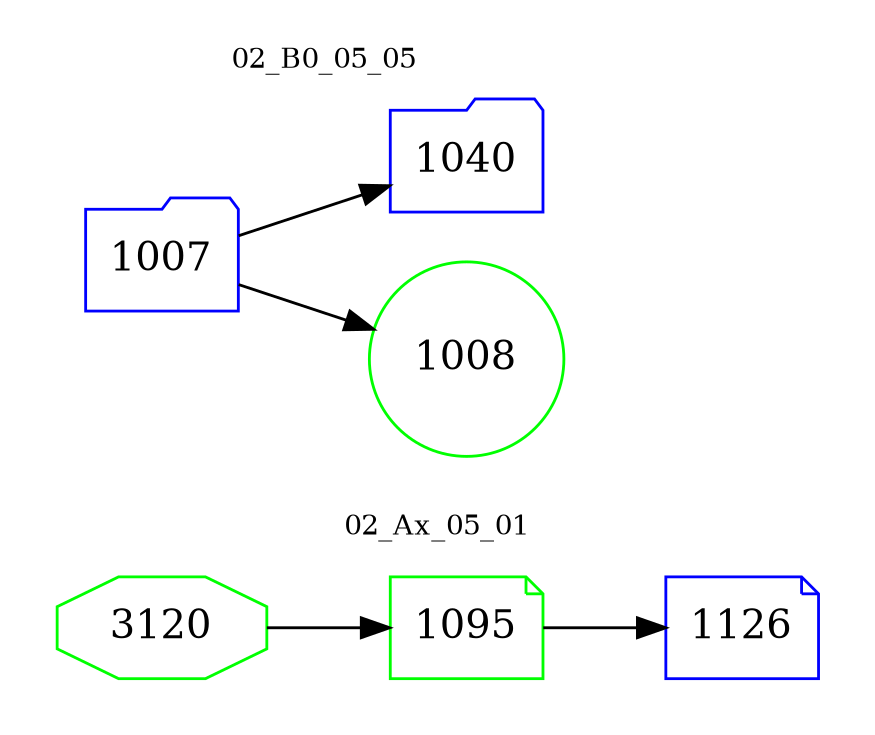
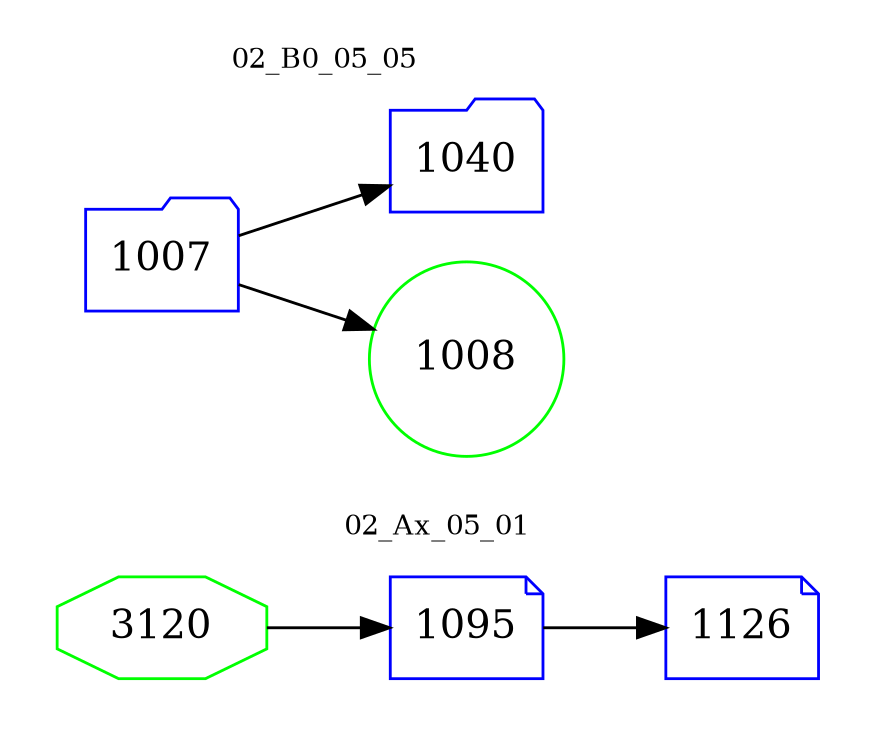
  digraph {
    fontname="DejaVu Serif"
    rankdir=LR
    node [color=blue fontname="DejaVu Serif" shape=note]
    edge [color=black fontname="DejaVu Serif"]
    n1 [color=green label=3120 shape=octagon]
-   n2 [color=green label=1095]
+   n2 [label=1095]
    n3 [label=1126]
    n4 [color=green label=1008 shape=circle]
    n5 [label=1007 shape=folder]
    n6 [label=1040 shape=folder]
    subgraph cluster_1 {
      color=white
      fontsize=10
      label="02_Ax_05_01"
      n1
      n2
      n3
    }
    subgraph cluster_2 {
      color=white
      fontsize=10
      label="02_B0_05_05"
      n4
      n5
      n6
    }
    n1 -> n2
    n2 -> n3
    n5 -> n4
    n5 -> n6
  }
